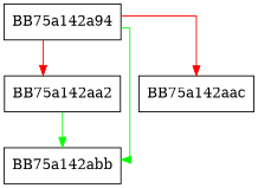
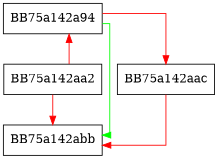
  digraph {
    splines=ortho
    node [shape=box]
    edge [color=red]
    BB75a142a94
    BB75a142abb
    BB75a142aa2
    BB75a142aac
    BB75a142a94 -> BB75a142abb [color=green]
-   BB75a142a94 -> BB75a142aa2
+   BB75a142aa2 -> BB75a142a94
    BB75a142a94 -> BB75a142aac
-   BB75a142aa2 -> BB75a142abb [color=green]
+   BB75a142aa2 -> BB75a142abb
+   BB75a142aac -> BB75a142abb
  }
